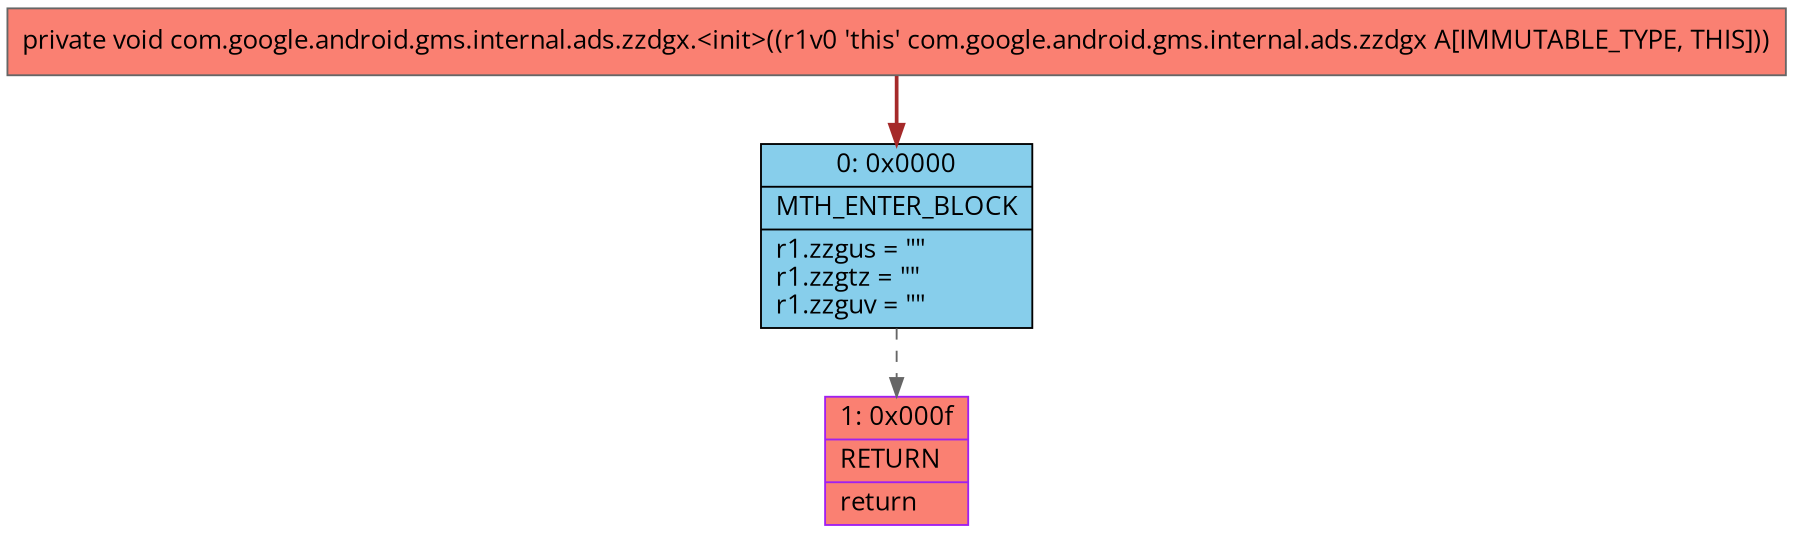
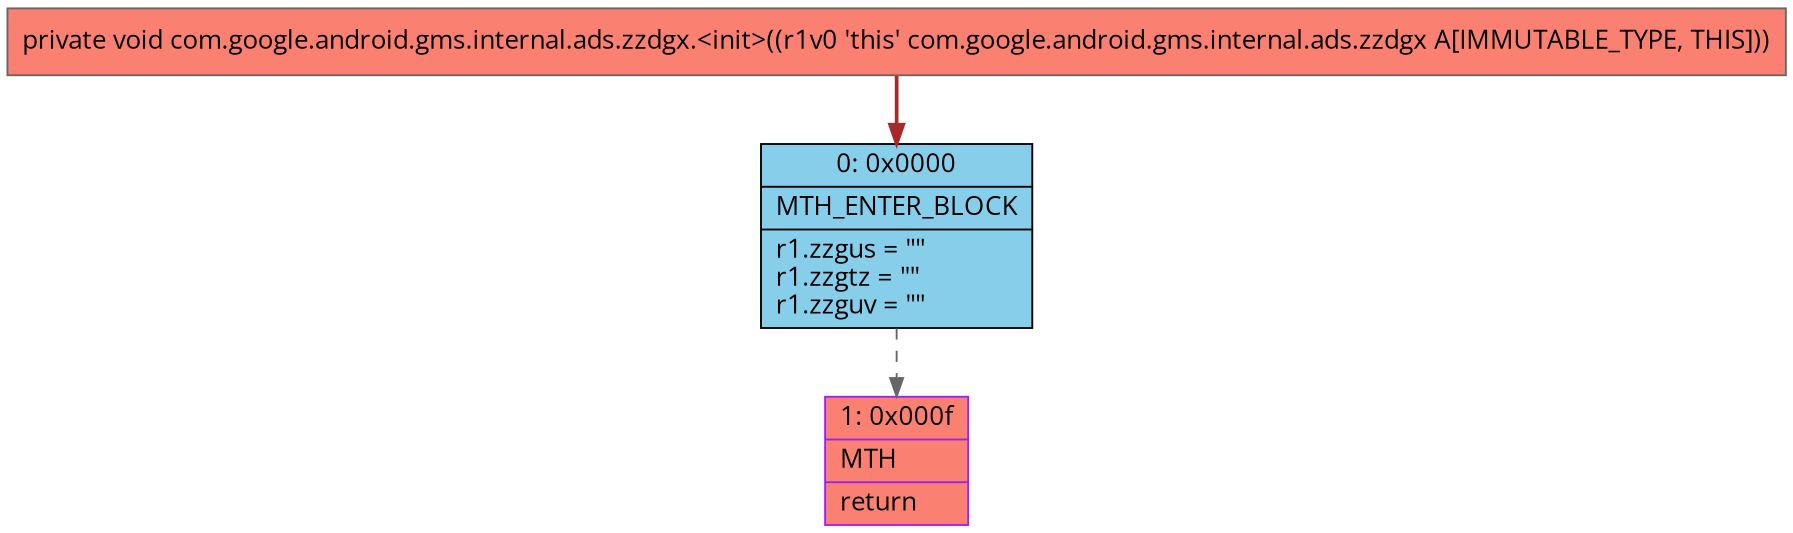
  digraph {
    fontname="Open Sans"
    node [shape=record style=filled fillcolor=salmon fontname="Open Sans"]
    edge [fontname="Open Sans"]
    n1 [label="{0\:\ 0x0000|MTH_ENTER_BLOCK\l|r1.zzgus = \"\"\lr1.zzgtz = \"\"\lr1.zzguv = \"\"\l}" fillcolor=skyblue color=black]
-   n2 [label="{1\:\ 0x000f|RETURN\l|return\l}" color=purple]
+   n2 [label="{1\:\ 0x000f|MTH\l|return\l}" color=purple]
    n3 [label="{private void com.google.android.gms.internal.ads.zzdgx.\<init\>((r1v0 'this' com.google.android.gms.internal.ads.zzdgx A[IMMUTABLE_TYPE, THIS])) }" color=gray40]
    n1 -> n2 [color=gray40 style=dashed]
    n3 -> n1 [color=brown style=bold]
  }
